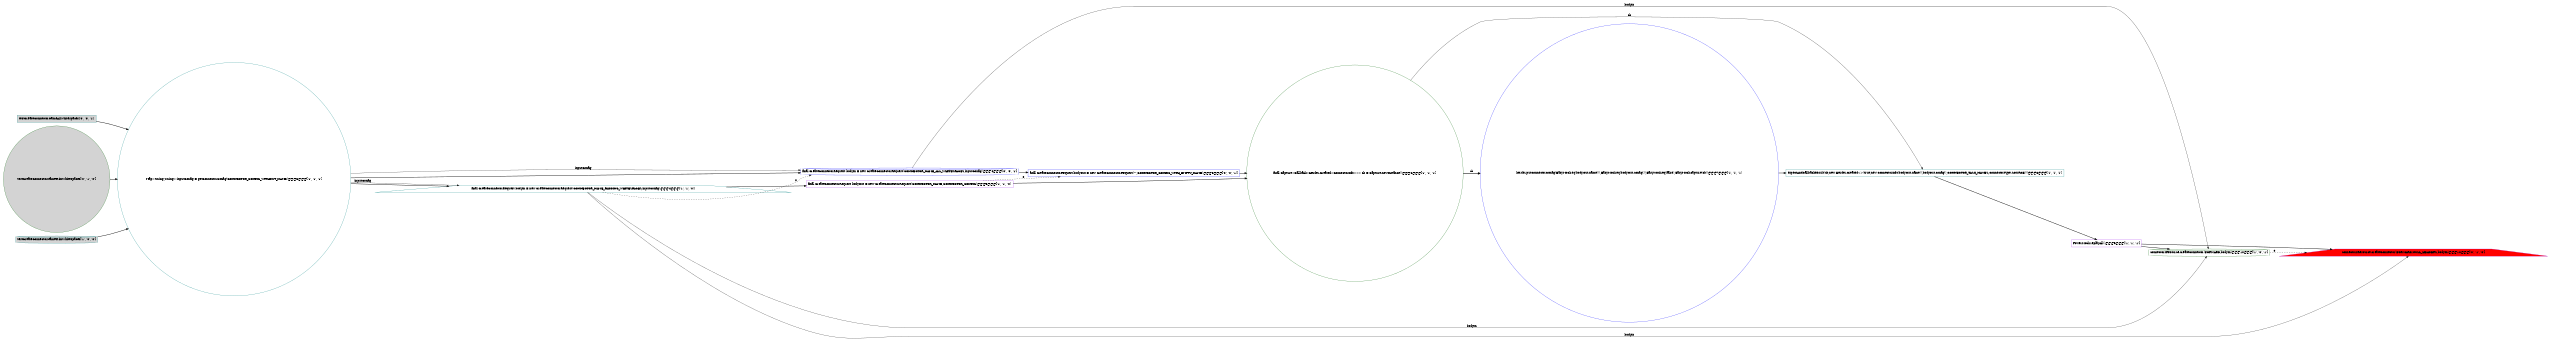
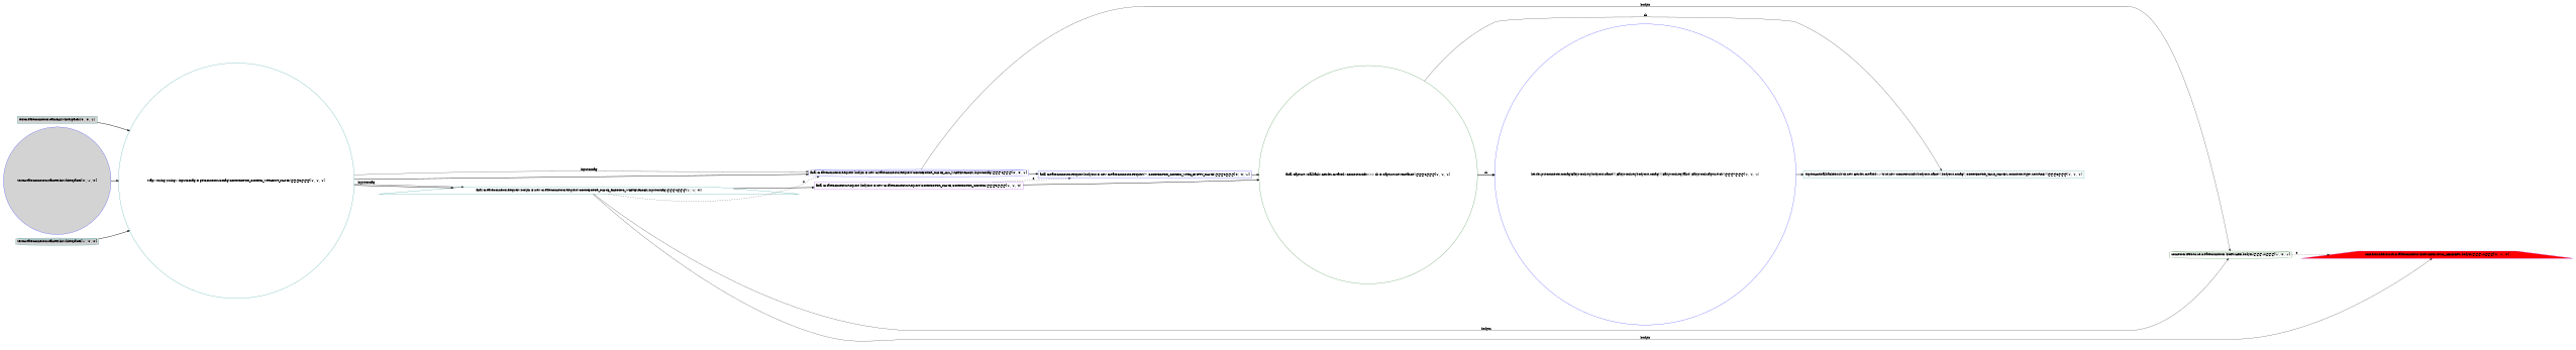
  digraph {
    rankdir=LR
    node [color=teal fillcolor=white shape=box style=filled]
    edge [style=bold]
    n1 [label="Map<String,String> inputConfig = getConnectorConfig(CONNECTOR_CONFIG_WITHOUT_NAME)@@@3@@@['1', '1', '1']" shape=circle]
    n2 [color=blue label="final CreateConnectorRequest bodyIn = new CreateConnectorRequest(CONNECTOR_NAME_ALL_WHITESPACES,inputConfig)@@@4@@@['0', '0', '1']" shape=cylinder]
    n3 [label="final CreateConnectorRequest bodyIn = new CreateConnectorRequest(CONNECTOR_NAME_PADDING_WHITESPACES,inputConfig)@@@4@@@['1', '1', '0']" shape=trapezium]
    n4 [color=darkgreen label="connectorsResource.createConnector(FORWARD,bodyIn)@@@10@@@['1', '0', '1']" shape=cylinder]
    n5 [color=blue label="final CreateConnectorRequest bodyOut = new CreateConnectorRequest(\"\",CONNECTOR_CONFIG_WITH_EMPTY_NAME)@@@5@@@['0', '0', '1']"]
    n6 [color=purple fillcolor=red label="connectorsResource.createConnector(FORWARD,NULL_HEADERS,bodyIn)@@@10@@@['0', '1', '0']" shape=trapezium]
    n7 [color=purple label="final CreateConnectorRequest bodyOut = new CreateConnectorRequest(CONNECTOR_NAME,CONNECTOR_CONFIG)@@@5@@@['1', '1', '0']"]
    n8 [color=blue label="herder.putConnectorConfig(EasyMock.eq(bodyOut.name()),EasyMock.eq(bodyOut.config()),EasyMock.eq(false),EasyMock.capture(cb))@@@7@@@['1', '1', '1']" shape=circle]
    n9 [label="expectAndCallbackResult(cb,new Herder.Created<>(true,new ConnectorInfo(bodyOut.name(),bodyOut.config(),CONNECTOR_TASK_NAMES,ConnectorType.SOURCE)))@@@8@@@['1', '1', '1']"]
-   n10 [color=purple label="PowerMock.replayAll()@@@9@@@['1', '1', '1']"]
    n11 [fillcolor=lightgray label="testCreateConnectorNameAllWhitespaces['0', '0', '1']"]
    n12 [color=darkgreen label="final Capture<Callback<Herder.Created<ConnectorInfo>>> cb = Capture.newInstance()@@@6@@@['1', '1', '1']" shape=circle]
-   n13 [color=darkgreen fillcolor=lightgray label="testCreateConnectorNameTrimWhitespaces['0', '1', '0']" shape=circle]
+   n13 [color=blue fillcolor=lightgray label="testCreateConnectorNameTrimWhitespaces['0', '1', '0']" shape=circle]
    n14 [fillcolor=lightgray label="testCreateConnectorNameTrimWhitespaces['1', '0', '0']" shape=cylinder]
    n1 -> n2
    n1 -> n2 [label=inputConfig style=solid]
    n1 -> n3 [label=inputConfig style=solid]
    n1 -> n3
    n2 -> n4 [label=bodyIn style=solid]
    n2 -> n5
    n3 -> n2 [label=0 style=dashed]
    n3 -> n4 [label=bodyIn style=solid]
    n3 -> n6 [label=bodyIn style=solid]
    n3 -> n7
    n4 -> n6 [label=0 style=dashed]
    n5 -> n12
    n7 -> n5 [label=0 style=dashed]
    n7 -> n12
    n8 -> n9
-   n9 -> n10
-   n10 -> n4
-   n10 -> n6
    n11 -> n1
    n12 -> n8
    n12 -> n8 [label=cb style=solid]
    n12 -> n9 [label=cb style=solid]
    n13 -> n1
    n14 -> n1
  }
